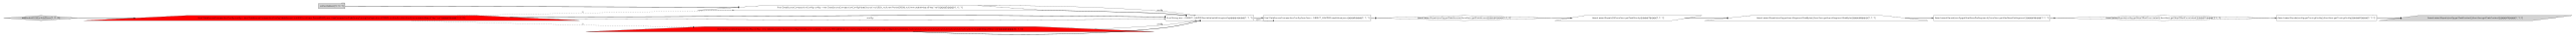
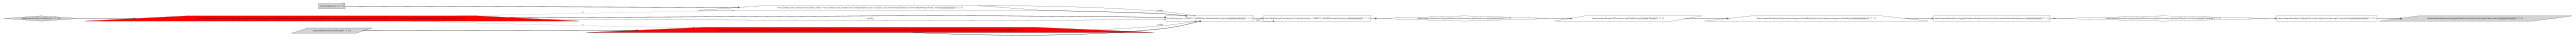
  digraph {
    rankdir=LR
    fontname=Montserrat
    node [fillcolor=white shape=folder style=filled fontname=Montserrat]
    edge [style=bold arrowhead=tee fontname=Montserrat]
    n1 [label="final DataSourceCompactionConfig config = new DataSourceCompactionConfig(\"dataSource\",null,500L,null,new Period(3600),null,ImmutableMap.of(\"key\",\"val\"))@@@3@@@['0', '0', '1']" shape=trapezium]
    n2 [label="final String json = OBJECT_MAPPER.writeValueAsString(config)@@@4@@@['1', '1', '1']"]
    n3 [label="final DataSourceCompactionConfig fromJson = OBJECT_MAPPER.readValue(json,)@@@5@@@['1', '1', '1']"]
    n4 [label="Assert.assertEquals(config.getDataSource(),fromJson.getDataSource())@@@6@@@['1', '1', '1']" shape=diamond]
    n5 [label="Assert.assertEquals(config.getSkipOffsetFromLatest(),fromJson.getSkipOffsetFromLatest())@@@10@@@['1', '1', '1']" shape=diamond]
    n6 [label="Assert.assertEquals(config.getTuningConfig(),fromJson.getTuningConfig())@@@11@@@['1', '1', '1']"]
    n7 [label="Assert.assertEquals(25,fromJson.getTaskPriority())@@@7@@@['1', '1', '1']" shape=parallelogram]
    n8 [fillcolor=red label="final DataSourceCompactionConfig config = new DataSourceCompactionConfig(\"dataSource\",null,500L,null,new Period(3600),new UserCompactionTaskQueryTuningConfig(null,null,10000L,null,null,null,null,null,null,null,null,null,null,null,null,null,null),ImmutableMap.of(\"key\",\"val\"))@@@3@@@['0', '1', '0']" shape=trapezium]
    n9 [fillcolor=red label="final DataSourceCompactionConfig config = new DataSourceCompactionConfig(\"dataSource\",null,500L,null,new Period(3600),new UserCompactionTaskQueryTuningConfig(null,null,10000L,null,null,null,null,null),ImmutableMap.of(\"key\",\"val\"))@@@3@@@['1', '0', '0']" shape=trapezium]
    n10 [label="Assert.assertEquals(config.getInputSegmentSizeBytes(),fromJson.getInputSegmentSizeBytes())@@@8@@@['1', '1', '1']" shape=trapezium]
    n11 [label="Assert.assertEquals(config.getMaxRowsPerSegment(),fromJson.getMaxRowsPerSegment())@@@9@@@['1', '1', '1']"]
    n12 [fillcolor=lightgray label="testSerdeBasic['0', '0', '1']"]
    n13 [fillcolor=lightgray label="testSerdeWithMaxTotalRows['1', '0', '0']" shape=diamond]
    n14 [fillcolor=lightgray label="Assert.assertEquals(config.getTaskContext(),fromJson.getTaskContext())@@@12@@@['1', '1', '1']" shape=parallelogram]
+   n15 [fillcolor=lightgray label="testSerdeWithMaxTotalRows['0', '1', '0']" shape=parallelogram]
    n1 -> n2
    n1 -> n2 [label=config style=solid arrowhead=onormal]
    n2 -> n3 [arrowhead=onormal]
    n2 -> n3 [label=json style=solid]
    n3 -> n4
    n4 -> n7 [arrowhead=onormal]
    n5 -> n6 [arrowhead=onormal]
    n6 -> n14
    n7 -> n10
    n8 -> n2
    n8 -> n2 [label=config style=solid]
    n9 -> n1 [label=0 style=dashed arrowhead=onormal]
    n9 -> n2 [label=config style=solid arrowhead=onormal]
    n9 -> n2
    n9 -> n8 [label=0 style=dashed]
    n10 -> n11 [arrowhead=onormal]
    n11 -> n5 [arrowhead=onormal]
    n12 -> n1
    n13 -> n9 [arrowhead=onormal]
+   n15 -> n8 [arrowhead=onormal]
  }
